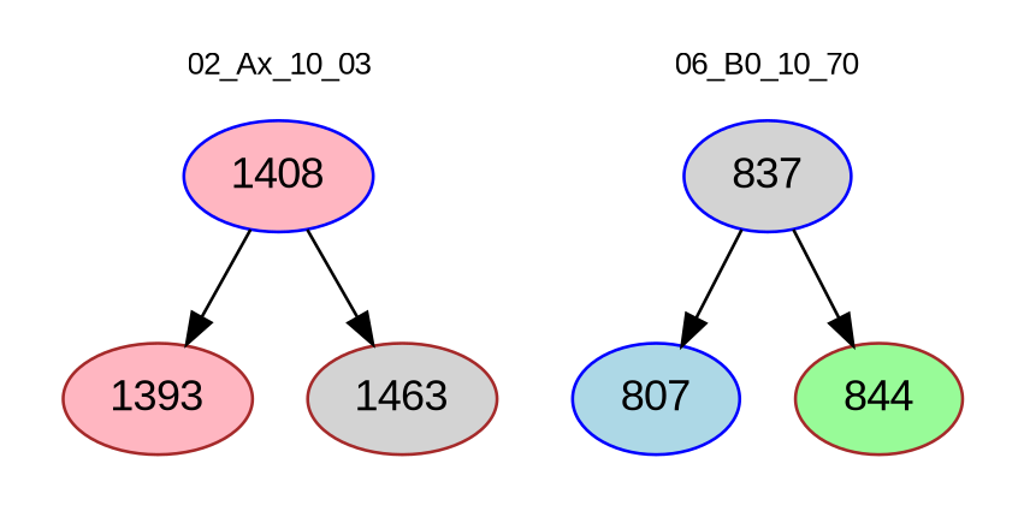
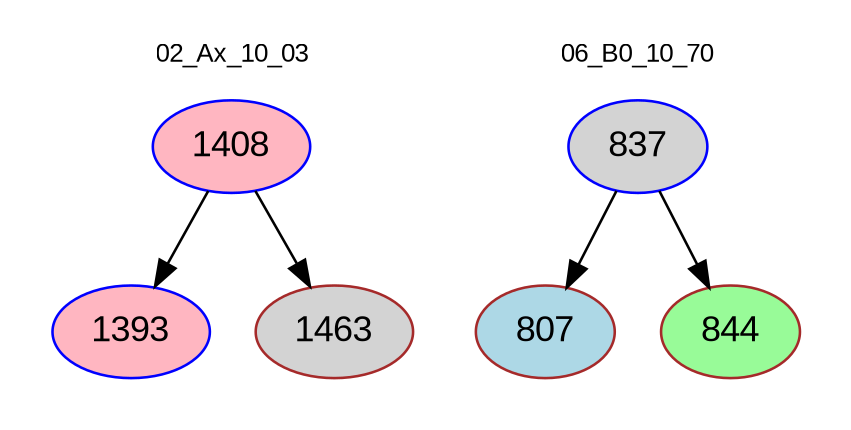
  digraph {
    fontname="Liberation Sans"
    node [color=blue fillcolor=lightpink fontname="Liberation Sans" style=filled]
    edge [color=black fontname="Liberation Sans"]
    n1 [label=1408]
-   n2 [color=brown label=1393]
+   n2 [label=1393]
    n3 [color=brown fillcolor=lightgrey label=1463]
    n4 [fillcolor=lightgrey label=837]
-   n5 [fillcolor=lightblue label=807]
+   n5 [color=brown fillcolor=lightblue label=807]
    n6 [color=brown fillcolor=palegreen label=844]
    subgraph cluster_1 {
      color=white
      fontsize=10
      label="02_Ax_10_03"
      n1
      n2
      n3
    }
    subgraph cluster_2 {
      color=white
      fontsize=10
      label="06_B0_10_70"
      n4
      n5
      n6
    }
    n1 -> n2
    n1 -> n3
    n4 -> n5
    n4 -> n6
  }
